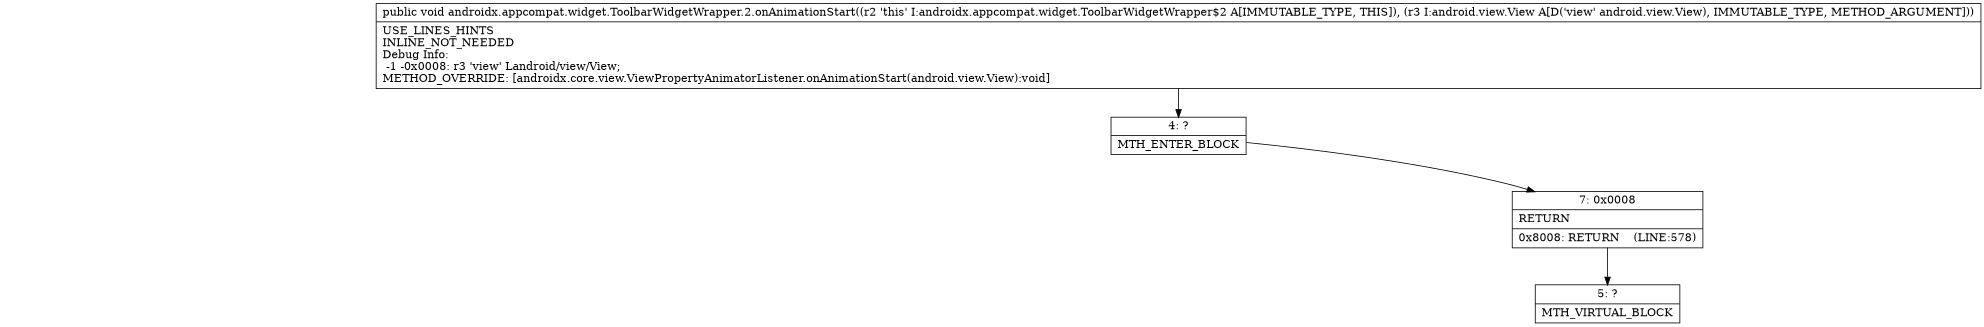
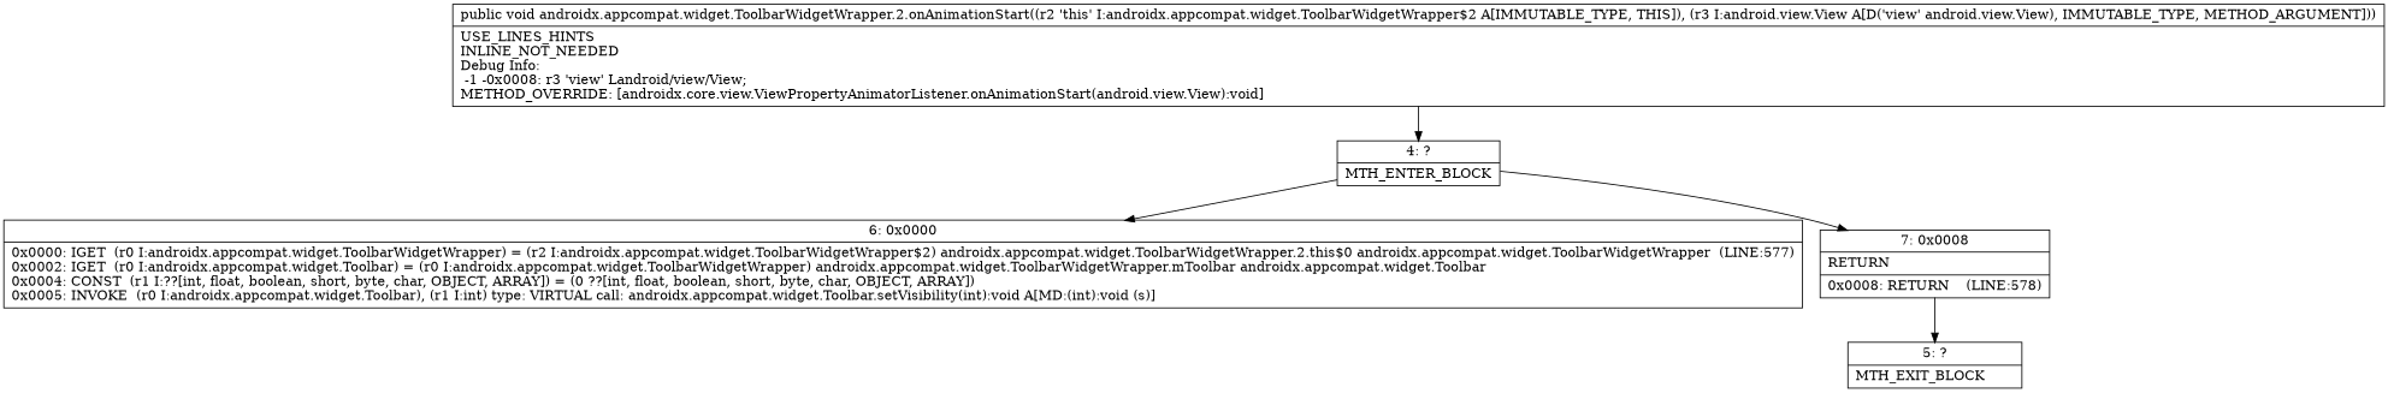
  digraph {
    node [shape=record]
    n1 [label="{4\:\ ?|MTH_ENTER_BLOCK\l}"]
-   n3 [label="{7\:\ 0x0008|RETURN\l|0x8008: RETURN    (LINE:578)\l}"]
-   n4 [label="{5\:\ ?|MTH_VIRTUAL_BLOCK\l}"]
+   n2 [label="{6\:\ 0x0000|0x0000: IGET  (r0 I:androidx.appcompat.widget.ToolbarWidgetWrapper) = (r2 I:androidx.appcompat.widget.ToolbarWidgetWrapper$2) androidx.appcompat.widget.ToolbarWidgetWrapper.2.this$0 androidx.appcompat.widget.ToolbarWidgetWrapper  (LINE:577)\l0x0002: IGET  (r0 I:androidx.appcompat.widget.Toolbar) = (r0 I:androidx.appcompat.widget.ToolbarWidgetWrapper) androidx.appcompat.widget.ToolbarWidgetWrapper.mToolbar androidx.appcompat.widget.Toolbar \l0x0004: CONST  (r1 I:??[int, float, boolean, short, byte, char, OBJECT, ARRAY]) = (0 ??[int, float, boolean, short, byte, char, OBJECT, ARRAY]) \l0x0005: INVOKE  (r0 I:androidx.appcompat.widget.Toolbar), (r1 I:int) type: VIRTUAL call: androidx.appcompat.widget.Toolbar.setVisibility(int):void A[MD:(int):void (s)]\l}"]
+   n3 [label="{7\:\ 0x0008|RETURN\l|0x0008: RETURN    (LINE:578)\l}"]
+   n4 [label="{5\:\ ?|MTH_EXIT_BLOCK\l}"]
    n5 [label="{public void androidx.appcompat.widget.ToolbarWidgetWrapper.2.onAnimationStart((r2 'this' I:androidx.appcompat.widget.ToolbarWidgetWrapper$2 A[IMMUTABLE_TYPE, THIS]), (r3 I:android.view.View A[D('view' android.view.View), IMMUTABLE_TYPE, METHOD_ARGUMENT]))  | USE_LINES_HINTS\lINLINE_NOT_NEEDED\lDebug Info:\l  \-1 \-0x0008: r3 'view' Landroid\/view\/View;\lMETHOD_OVERRIDE: [androidx.core.view.ViewPropertyAnimatorListener.onAnimationStart(android.view.View):void]\l}"]
+   n1 -> n2
    n1 -> n3
    n3 -> n4
    n5 -> n1
  }
